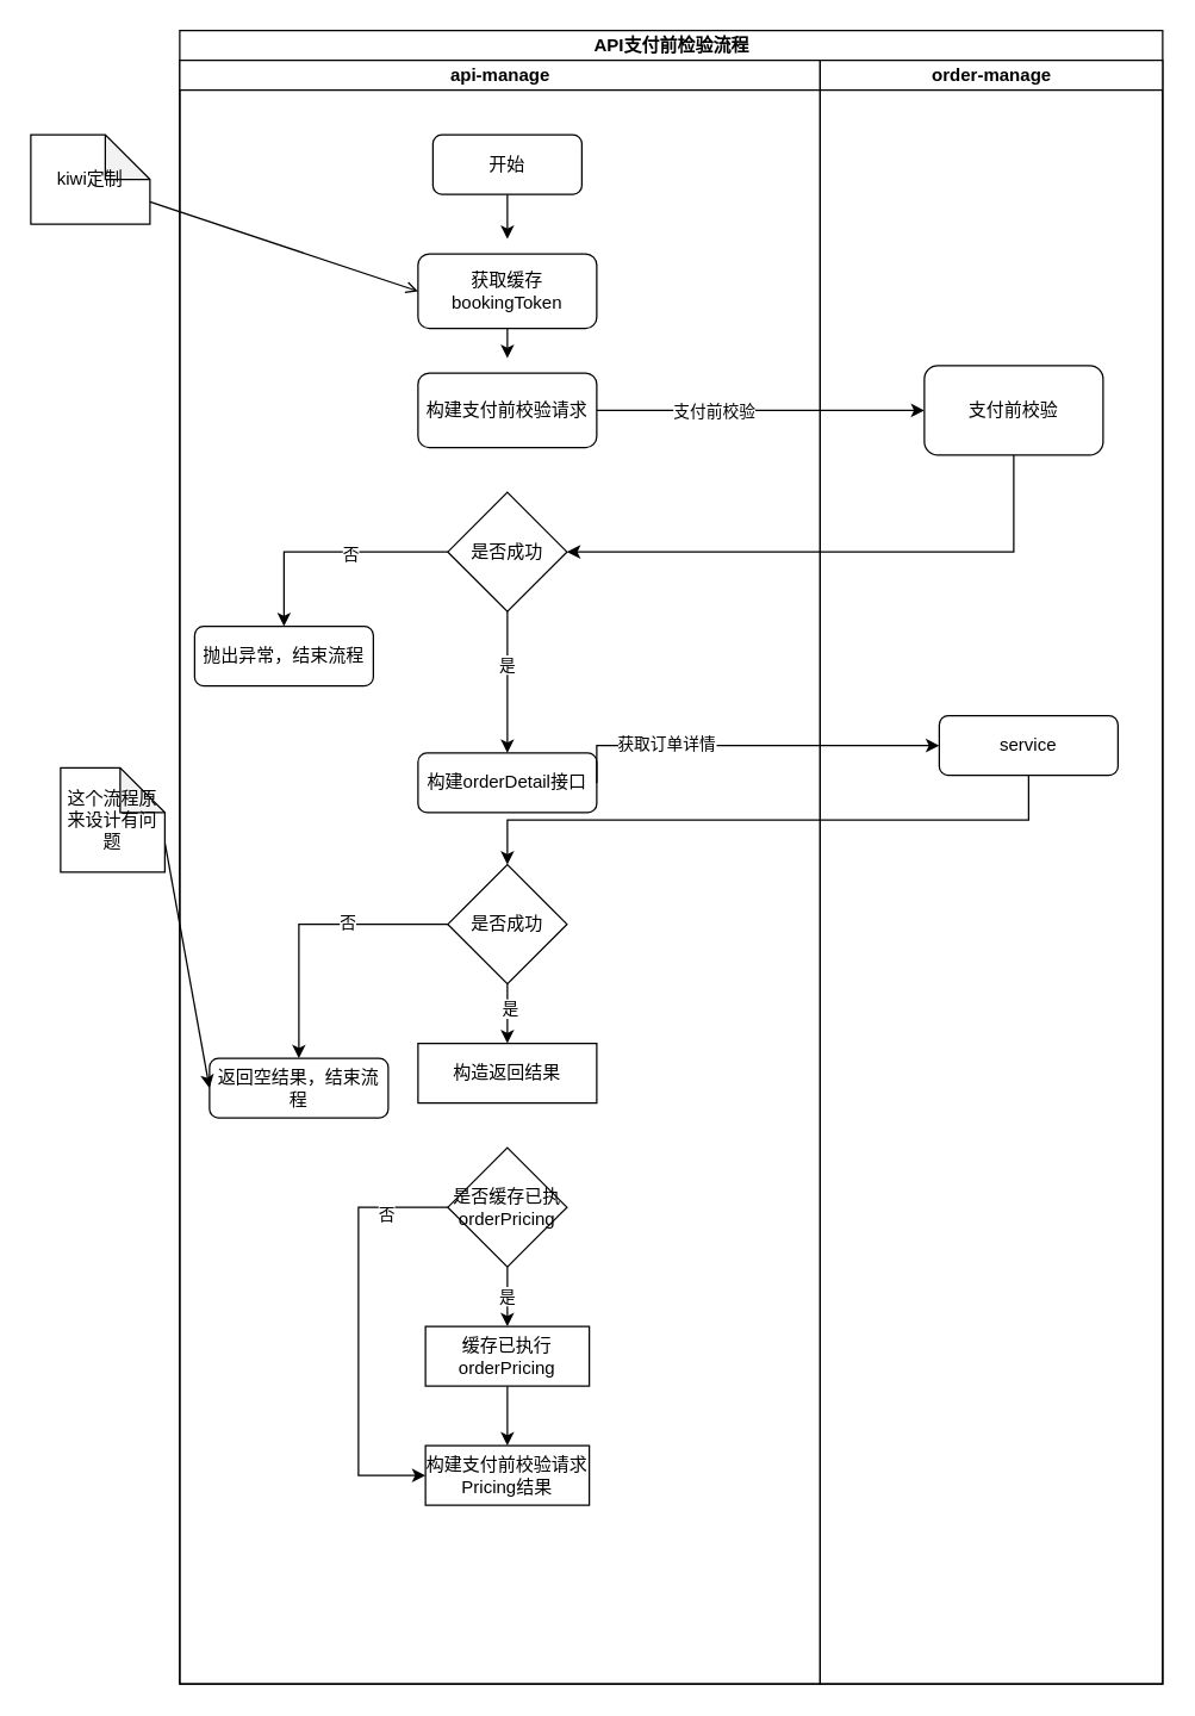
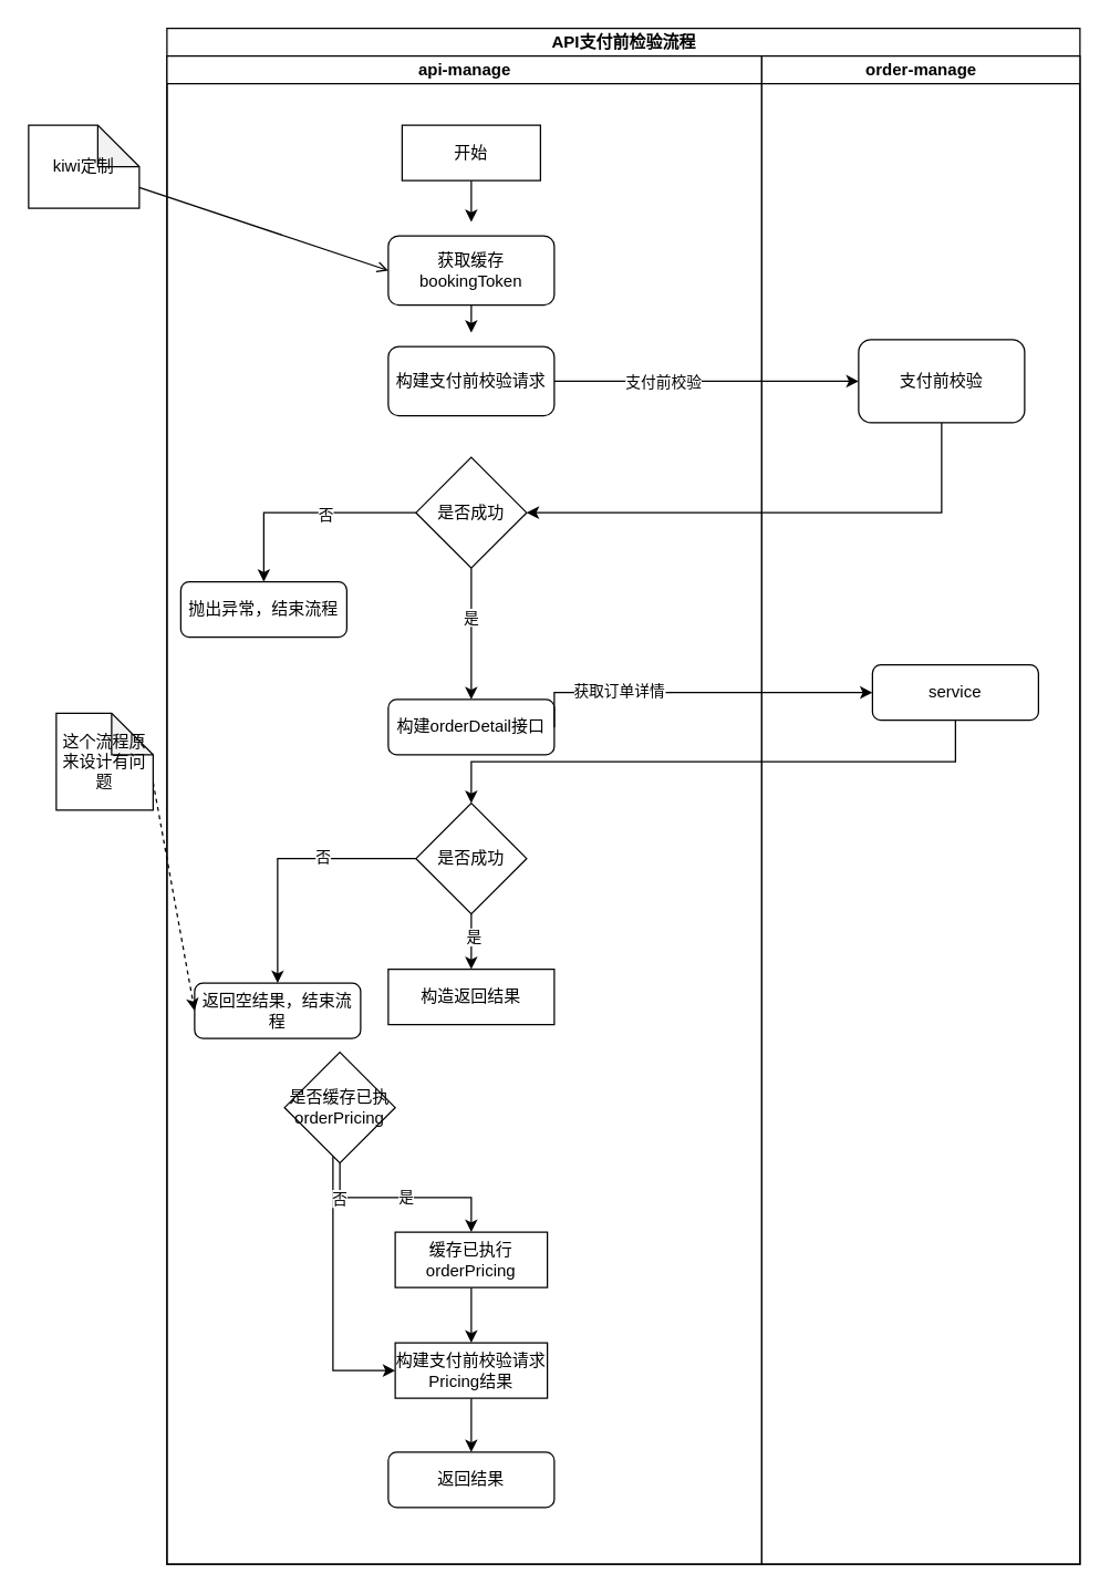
  <mxCell id="0" />
  <mxCell id="1" parent="0" />
  <mxCell id="2" value="API支付前检验流程" style="swimlane;childLayout=stackLayout;resizeParent=1;resizeParentMax=0;startSize=20;html=1;" parent="1" vertex="1"><mxGeometry x="120" y="20" width="660" height="1110" as="geometry" /></mxCell>
  <mxCell id="3" value="api-manage" style="swimlane;startSize=20;html=1;" parent="2" vertex="1"><mxGeometry y="20" width="430" height="1090" as="geometry" /></mxCell>
- <mxCell id="4" value="开始" style="rounded=1;whiteSpace=wrap;html=1;" parent="3" vertex="1"><mxGeometry x="170" y="50" width="100" height="40" as="geometry" /></mxCell>
+ <mxCell id="4" value="开始" style="whiteSpace=wrap;html=1;rounded=0;" parent="3" vertex="1"><mxGeometry x="170" y="50" width="100" height="40" as="geometry" /></mxCell>
  <mxCell id="5" value="获取缓存bookingToken" style="rounded=1;whiteSpace=wrap;html=1;" parent="3" vertex="1"><mxGeometry x="160" y="130" width="120" height="50" as="geometry" /></mxCell>
  <mxCell id="6" value="构建支付前校验请求" style="rounded=1;whiteSpace=wrap;html=1;" parent="3" vertex="1"><mxGeometry x="160" y="210" width="120" height="50" as="geometry" /></mxCell>
  <mxCell id="7" style="edgeStyle=orthogonalEdgeStyle;rounded=0;orthogonalLoop=1;jettySize=auto;html=1;exitX=0;exitY=0.5;exitDx=0;exitDy=0;entryX=0.5;entryY=0;entryDx=0;entryDy=0;" parent="3" source="9" target="10" edge="1"><mxGeometry relative="1" as="geometry" /></mxCell>
  <mxCell id="8" value="否" style="edgeLabel;html=1;align=center;verticalAlign=middle;resizable=0;points=[];" parent="7" vertex="1" connectable="0"><mxGeometry x="-0.175" y="1" relative="1" as="geometry"><mxPoint as="offset" /></mxGeometry></mxCell>
  <mxCell id="9" value="是否成功" style="rhombus;whiteSpace=wrap;html=1;" parent="3" vertex="1"><mxGeometry x="180" y="290" width="80" height="80" as="geometry" /></mxCell>
  <mxCell id="10" value="抛出异常，结束流程" style="rounded=1;whiteSpace=wrap;html=1;" parent="3" vertex="1"><mxGeometry x="10" y="380" width="120" height="40" as="geometry" /></mxCell>
  <mxCell id="11" value="构建orderDetail接口" style="rounded=1;whiteSpace=wrap;html=1;" parent="3" vertex="1"><mxGeometry x="160" y="465" width="120" height="40" as="geometry" /></mxCell>
  <mxCell id="12" value="是否成功" style="rhombus;whiteSpace=wrap;html=1;" parent="3" vertex="1"><mxGeometry x="180" y="540" width="80" height="80" as="geometry" /></mxCell>
  <mxCell id="13" value="返回空结果，结束流程" style="rounded=1;whiteSpace=wrap;html=1;" parent="3" vertex="1"><mxGeometry x="20" y="670" width="120" height="40" as="geometry" /></mxCell>
  <mxCell id="14" style="edgeStyle=orthogonalEdgeStyle;rounded=0;orthogonalLoop=1;jettySize=auto;html=1;exitX=0;exitY=0.5;exitDx=0;exitDy=0;entryX=0.5;entryY=0;entryDx=0;entryDy=0;" parent="3" source="12" target="13" edge="1"><mxGeometry relative="1" as="geometry"><mxPoint x="80" y="580" as="targetPoint" /></mxGeometry></mxCell>
  <mxCell id="15" value="否" style="edgeLabel;html=1;align=center;verticalAlign=middle;resizable=0;points=[];" parent="14" vertex="1" connectable="0"><mxGeometry x="-0.283" y="-2" relative="1" as="geometry"><mxPoint as="offset" /></mxGeometry></mxCell>
  <mxCell id="16" value="构造返回结果" style="whiteSpace=wrap;html=1;rounded=0;" parent="3" vertex="1"><mxGeometry x="160" y="660" width="120" height="40" as="geometry" /></mxCell>
  <mxCell id="17" value="是" style="edgeStyle=orthogonalEdgeStyle;rounded=0;orthogonalLoop=1;jettySize=auto;html=1;" parent="3" source="20" target="22" edge="1"><mxGeometry relative="1" as="geometry" /></mxCell>
  <mxCell id="18" style="edgeStyle=orthogonalEdgeStyle;rounded=0;orthogonalLoop=1;jettySize=auto;html=1;entryX=0;entryY=0.5;entryDx=0;entryDy=0;" parent="3" source="20" target="24" edge="1"><mxGeometry relative="1" as="geometry"><Array as="points"><mxPoint x="120" y="770" /><mxPoint x="120" y="950" /></Array></mxGeometry></mxCell>
  <mxCell id="19" value="否" style="edgeLabel;html=1;align=center;verticalAlign=middle;resizable=0;points=[];" parent="18" vertex="1" connectable="0"><mxGeometry x="-0.705" y="4" relative="1" as="geometry"><mxPoint as="offset" /></mxGeometry></mxCell>
- <mxCell id="20" value="是否缓存已执orderPricing" style="rhombus;whiteSpace=wrap;html=1;" parent="3" vertex="1"><mxGeometry x="180" y="730" width="80" height="80" as="geometry" /></mxCell>
+ <mxCell id="20" value="是否缓存已执orderPricing" style="rhombus;whiteSpace=wrap;html=1;" parent="3" vertex="1"><mxGeometry x="85" y="720" width="80" height="80" as="geometry" /></mxCell>
  <mxCell id="21" style="edgeStyle=orthogonalEdgeStyle;rounded=0;orthogonalLoop=1;jettySize=auto;html=1;exitX=0.5;exitY=1;exitDx=0;exitDy=0;entryX=0.5;entryY=0;entryDx=0;entryDy=0;" parent="3" source="22" target="24" edge="1"><mxGeometry relative="1" as="geometry" /></mxCell>
  <mxCell id="22" value="缓存已执行orderPricing" style="whiteSpace=wrap;html=1;" parent="3" vertex="1"><mxGeometry x="165" y="850" width="110" height="40" as="geometry" /></mxCell>
+ <mxCell id="23" style="edgeStyle=orthogonalEdgeStyle;rounded=0;orthogonalLoop=1;jettySize=auto;html=1;exitX=0.5;exitY=1;exitDx=0;exitDy=0;entryX=0.5;entryY=0;entryDx=0;entryDy=0;" parent="3" source="24" target="25" edge="1"><mxGeometry relative="1" as="geometry" /></mxCell>
  <mxCell id="24" value="构建支付前校验请求 Pricing结果" style="whiteSpace=wrap;html=1;" parent="3" vertex="1"><mxGeometry x="165" y="930" width="110" height="40" as="geometry" /></mxCell>
+ <mxCell id="25" value="返回结果" style="rounded=1;whiteSpace=wrap;html=1;" parent="3" vertex="1"><mxGeometry x="160" y="1009" width="120" height="40" as="geometry" /></mxCell>
  <mxCell id="26" style="edgeStyle=orthogonalEdgeStyle;rounded=0;orthogonalLoop=1;jettySize=auto;html=1;exitX=0.5;exitY=1;exitDx=0;exitDy=0;entryX=0.5;entryY=0;entryDx=0;entryDy=0;" parent="3" source="12" target="16" edge="1"><mxGeometry relative="1" as="geometry"><mxPoint x="220" y="650" as="targetPoint" /><Array as="points"><mxPoint x="220" y="640" /><mxPoint x="220" y="640" /></Array></mxGeometry></mxCell>
  <mxCell id="27" value="是" style="edgeLabel;html=1;align=center;verticalAlign=middle;resizable=0;points=[];" parent="26" vertex="1" connectable="0"><mxGeometry x="-0.2" y="1" relative="1" as="geometry"><mxPoint as="offset" /></mxGeometry></mxCell>
  <mxCell id="28" style="edgeStyle=orthogonalEdgeStyle;rounded=0;orthogonalLoop=1;jettySize=auto;html=1;exitX=0.5;exitY=1;exitDx=0;exitDy=0;entryX=0.5;entryY=0;entryDx=0;entryDy=0;" parent="3" source="9" target="11" edge="1"><mxGeometry relative="1" as="geometry"><mxPoint x="220" y="430" as="targetPoint" /></mxGeometry></mxCell>
  <mxCell id="29" value="是" style="edgeLabel;html=1;align=center;verticalAlign=middle;resizable=0;points=[];" parent="28" vertex="1" connectable="0"><mxGeometry x="-0.267" y="-1" relative="1" as="geometry"><mxPoint as="offset" /></mxGeometry></mxCell>
  <mxCell id="30" value="order-manage" style="swimlane;startSize=20;html=1;" parent="2" vertex="1"><mxGeometry x="430" y="20" width="230" height="1090" as="geometry" /></mxCell>
  <mxCell id="31" value="支付前校验" style="rounded=1;whiteSpace=wrap;html=1;" parent="30" vertex="1"><mxGeometry x="70" y="205" width="120" height="60" as="geometry" /></mxCell>
  <mxCell id="32" value="service" style="rounded=1;whiteSpace=wrap;html=1;" parent="30" vertex="1"><mxGeometry x="80" y="440" width="120" height="40" as="geometry" /></mxCell>
  <mxCell id="33" style="edgeStyle=orthogonalEdgeStyle;rounded=0;orthogonalLoop=1;jettySize=auto;html=1;entryX=1;entryY=0.5;entryDx=0;entryDy=0;" parent="2" source="31" target="9" edge="1"><mxGeometry relative="1" as="geometry"><mxPoint x="210" y="340" as="targetPoint" /><Array as="points"><mxPoint x="560" y="350" /></Array></mxGeometry></mxCell>
  <mxCell id="34" style="edgeStyle=orthogonalEdgeStyle;rounded=0;orthogonalLoop=1;jettySize=auto;html=1;exitX=1;exitY=0.5;exitDx=0;exitDy=0;entryX=0;entryY=0.5;entryDx=0;entryDy=0;" parent="2" source="6" target="31" edge="1"><mxGeometry relative="1" as="geometry"><mxPoint x="390" y="255" as="targetPoint" /></mxGeometry></mxCell>
  <mxCell id="35" value="支付前校验" style="edgeLabel;html=1;align=center;verticalAlign=middle;resizable=0;points=[];" parent="34" vertex="1" connectable="0"><mxGeometry x="-0.291" relative="1" as="geometry"><mxPoint as="offset" /></mxGeometry></mxCell>
  <mxCell id="36" style="edgeStyle=orthogonalEdgeStyle;rounded=0;orthogonalLoop=1;jettySize=auto;html=1;exitX=0.5;exitY=1;exitDx=0;exitDy=0;entryX=0.5;entryY=0;entryDx=0;entryDy=0;" parent="2" source="32" target="12" edge="1"><mxGeometry relative="1" as="geometry"><mxPoint x="220" y="550" as="targetPoint" /></mxGeometry></mxCell>
  <mxCell id="37" style="edgeStyle=orthogonalEdgeStyle;rounded=0;orthogonalLoop=1;jettySize=auto;html=1;exitX=0.5;exitY=1;exitDx=0;exitDy=0;" parent="1" source="4" edge="1"><mxGeometry relative="1" as="geometry"><mxPoint x="340" y="160" as="targetPoint" /></mxGeometry></mxCell>
  <mxCell id="38" style="edgeStyle=orthogonalEdgeStyle;rounded=0;orthogonalLoop=1;jettySize=auto;html=1;exitX=0.5;exitY=1;exitDx=0;exitDy=0;" parent="1" source="5" edge="1"><mxGeometry relative="1" as="geometry"><mxPoint x="340" y="240" as="targetPoint" /></mxGeometry></mxCell>
  <mxCell id="39" style="edgeStyle=orthogonalEdgeStyle;rounded=0;orthogonalLoop=1;jettySize=auto;html=1;exitX=1;exitY=0.5;exitDx=0;exitDy=0;" parent="1" source="11" edge="1"><mxGeometry relative="1" as="geometry"><mxPoint x="630" y="500" as="targetPoint" /><Array as="points"><mxPoint x="630" y="500" /></Array></mxGeometry></mxCell>
  <mxCell id="40" value="获取订单详情" style="edgeLabel;html=1;align=center;verticalAlign=middle;resizable=0;points=[];" parent="39" vertex="1" connectable="0"><mxGeometry x="-0.444" y="2" relative="1" as="geometry"><mxPoint as="offset" /></mxGeometry></mxCell>
  <mxCell id="41" style="rounded=0;orthogonalLoop=1;jettySize=auto;html=1;exitX=0;exitY=0;exitDx=80;exitDy=45;exitPerimeter=0;entryX=0;entryY=0.5;entryDx=0;entryDy=0;endArrow=open;" parent="1" source="42" target="5" edge="1"><mxGeometry relative="1" as="geometry" /></mxCell>
  <mxCell id="42" value="kiwi定制" style="shape=note;whiteSpace=wrap;html=1;backgroundOutline=1;darkOpacity=0.05;" parent="1" vertex="1"><mxGeometry x="20" y="90" width="80" height="60" as="geometry" /></mxCell>
- <mxCell id="43" style="edgeStyle=none;rounded=0;orthogonalLoop=1;jettySize=auto;html=1;exitX=0;exitY=0;exitDx=70;exitDy=50;exitPerimeter=0;entryX=0;entryY=0.5;entryDx=0;entryDy=0;" parent="1" source="44" target="13" edge="1"><mxGeometry relative="1" as="geometry" /></mxCell>
+ <mxCell id="43" style="edgeStyle=none;rounded=0;orthogonalLoop=1;jettySize=auto;html=1;exitX=0;exitY=0;exitDx=70;exitDy=50;exitPerimeter=0;entryX=0;entryY=0.5;entryDx=0;entryDy=0;dashed=1;" parent="1" source="44" target="13" edge="1"><mxGeometry relative="1" as="geometry" /></mxCell>
  <mxCell id="44" value="这个流程原来设计有问题" style="shape=note;whiteSpace=wrap;html=1;backgroundOutline=1;darkOpacity=0.05;" parent="1" vertex="1"><mxGeometry x="40" y="515" width="70" height="70" as="geometry" /></mxCell>
